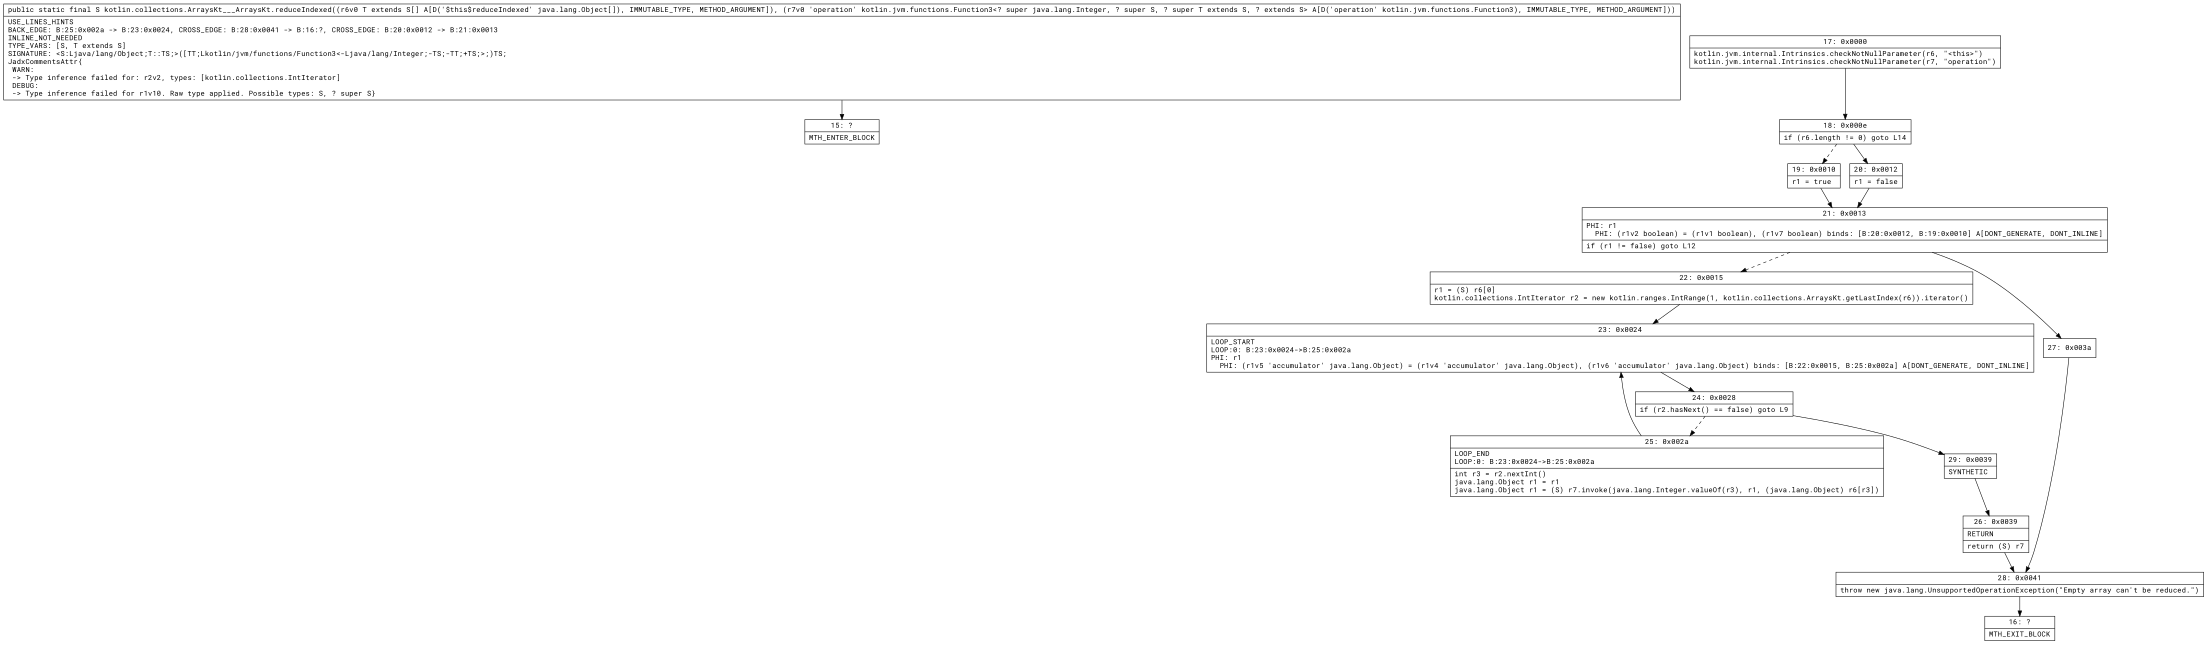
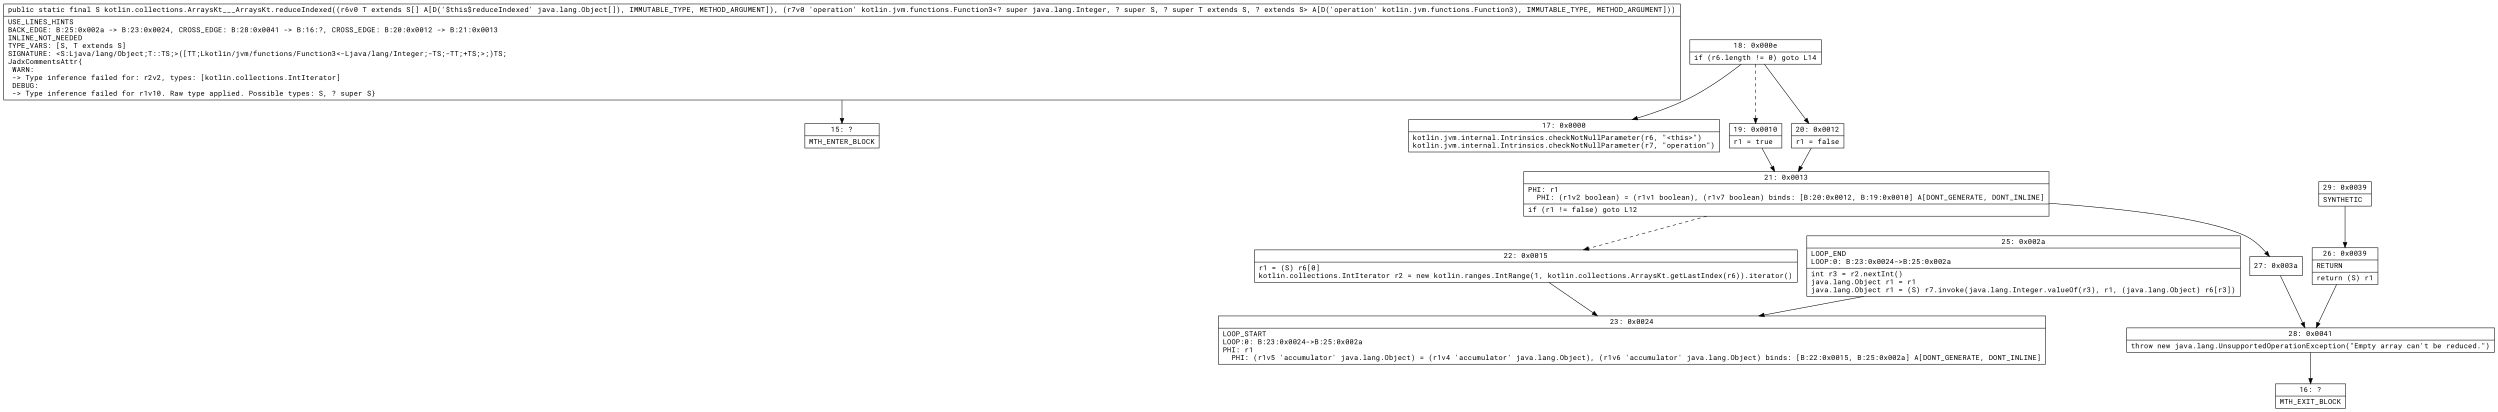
  digraph {
    fontname="Roboto Mono"
    node [fontname="Roboto Mono" shape=record]
    edge [fontname="Roboto Mono"]
    n1 [label="{15\:\ ?|MTH_ENTER_BLOCK\l}"]
    n2 [label="{17\:\ 0x0000|kotlin.jvm.internal.Intrinsics.checkNotNullParameter(r6, \"\<this\>\")\lkotlin.jvm.internal.Intrinsics.checkNotNullParameter(r7, \"operation\")\l}"]
    n3 [label="{18\:\ 0x000e|if (r6.length != 0) goto L14\l}"]
    n4 [label="{19\:\ 0x0010|r1 = true\l}"]
    n5 [label="{20\:\ 0x0012|r1 = false\l}"]
    n6 [label="{21\:\ 0x0013|PHI: r1 \l  PHI: (r1v2 boolean) = (r1v1 boolean), (r1v7 boolean) binds: [B:20:0x0012, B:19:0x0010] A[DONT_GENERATE, DONT_INLINE]\l|if (r1 != false) goto L12\l}"]
    n7 [label="{22\:\ 0x0015|r1 = (S) r6[0]\lkotlin.collections.IntIterator r2 = new kotlin.ranges.IntRange(1, kotlin.collections.ArraysKt.getLastIndex(r6)).iterator()\l}"]
    n8 [label="{27\:\ 0x003a}"]
    n9 [label="{23\:\ 0x0024|LOOP_START\lLOOP:0: B:23:0x0024\-\>B:25:0x002a\lPHI: r1 \l  PHI: (r1v5 'accumulator' java.lang.Object) = (r1v4 'accumulator' java.lang.Object), (r1v6 'accumulator' java.lang.Object) binds: [B:22:0x0015, B:25:0x002a] A[DONT_GENERATE, DONT_INLINE]\l}"]
    n10 [label="{28\:\ 0x0041|throw new java.lang.UnsupportedOperationException(\"Empty array can't be reduced.\")\l}"]
-   n11 [label="{24\:\ 0x0028|if (r2.hasNext() == false) goto L9\l}"]
    n12 [label="{25\:\ 0x002a|LOOP_END\lLOOP:0: B:23:0x0024\-\>B:25:0x002a\l|int r3 = r2.nextInt()\ljava.lang.Object r1 = r1\ljava.lang.Object r1 = (S) r7.invoke(java.lang.Integer.valueOf(r3), r1, (java.lang.Object) r6[r3])\l}"]
    n13 [label="{29\:\ 0x0039|SYNTHETIC\l}"]
-   n14 [label="{26\:\ 0x0039|RETURN\l|return (S) r7\l}"]
+   n14 [label="{26\:\ 0x0039|RETURN\l|return (S) r1\l}"]
    n15 [label="{16\:\ ?|MTH_EXIT_BLOCK\l}"]
    n16 [label="{public static final S kotlin.collections.ArraysKt___ArraysKt.reduceIndexed((r6v0 T extends S[] A[D('$this$reduceIndexed' java.lang.Object[]), IMMUTABLE_TYPE, METHOD_ARGUMENT]), (r7v0 'operation' kotlin.jvm.functions.Function3\<? super java.lang.Integer, ? super S, ? super T extends S, ? extends S\> A[D('operation' kotlin.jvm.functions.Function3), IMMUTABLE_TYPE, METHOD_ARGUMENT]))  | USE_LINES_HINTS\lBACK_EDGE: B:25:0x002a \-\> B:23:0x0024, CROSS_EDGE: B:28:0x0041 \-\> B:16:?, CROSS_EDGE: B:20:0x0012 \-\> B:21:0x0013\lINLINE_NOT_NEEDED\lTYPE_VARS: [S, T extends S]\lSIGNATURE: \<S:Ljava\/lang\/Object;T::TS;\>([TT;Lkotlin\/jvm\/functions\/Function3\<\-Ljava\/lang\/Integer;\-TS;\-TT;+TS;\>;)TS;\lJadxCommentsAttr\{\l WARN: \l \-\> Type inference failed for: r2v2, types: [kotlin.collections.IntIterator]\l DEBUG: \l \-\> Type inference failed for r1v10. Raw type applied. Possible types: S, ? super S\}\l}"]
-   n2 -> n3
+   n3 -> n2
    n3 -> n4 [style=dashed]
    n3 -> n5
    n4 -> n6
    n5 -> n6
    n6 -> n7 [style=dashed]
    n6 -> n8
    n7 -> n9
    n8 -> n10
-   n9 -> n11
    n10 -> n15
-   n11 -> n12 [style=dashed]
-   n11 -> n13
    n12 -> n9
    n13 -> n14
    n14 -> n10
    n16 -> n1
  }
